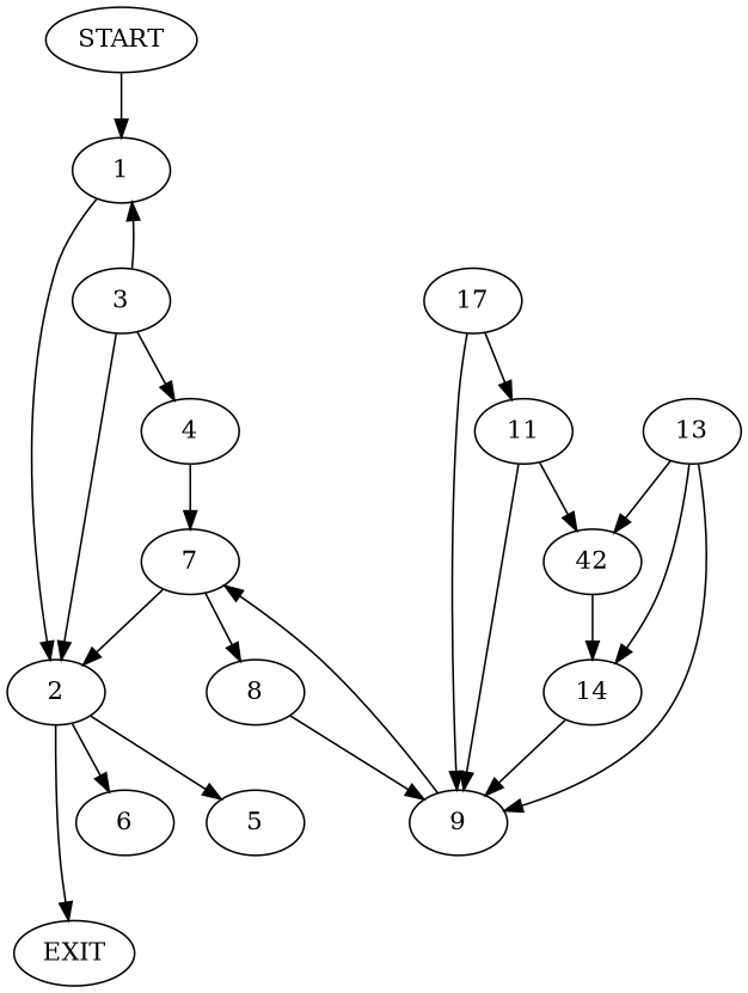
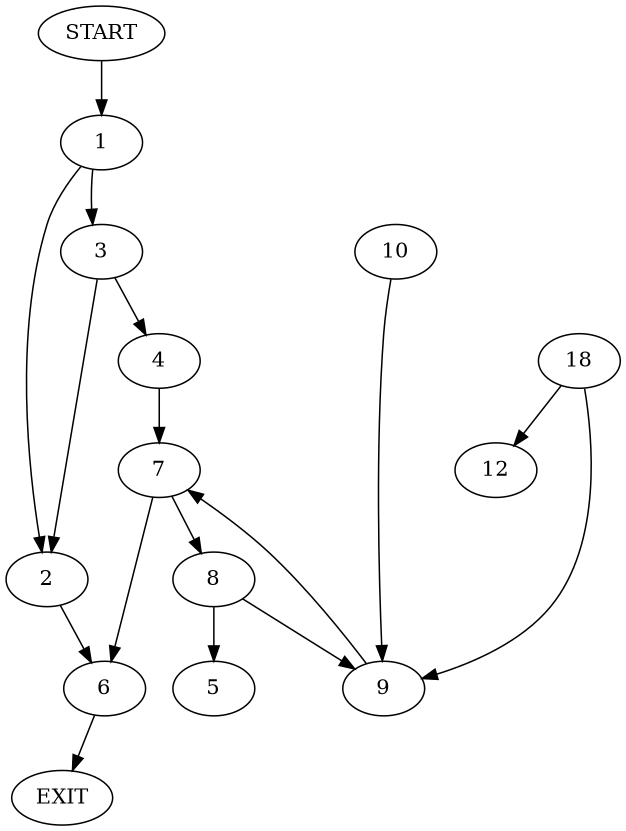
  digraph {
    n1 [label=START]
    1
    2
    3
    n5 [label=EXIT]
    5
    6
    4
    7
    8
    9
-   10 [label=17]
-   11
-   12 [label=42]
-   14
-   13
+   10
+   12
+   13 [label=18]
    n1 -> 1
    1 -> 2
-   3 -> 1
-   2 -> 5
+   1 -> 3
+   8 -> 5
    2 -> 6
    3 -> 2
    3 -> 4
-   2 -> n5
+   6 -> n5
    4 -> 7
-   7 -> 2
+   7 -> 6
    7 -> 8
    8 -> 9
    9 -> 7
    10 -> 9
-   10 -> 11
-   11 -> 9
-   11 -> 12
-   12 -> 14
-   14 -> 9
    13 -> 9
    13 -> 12
-   13 -> 14
  }
